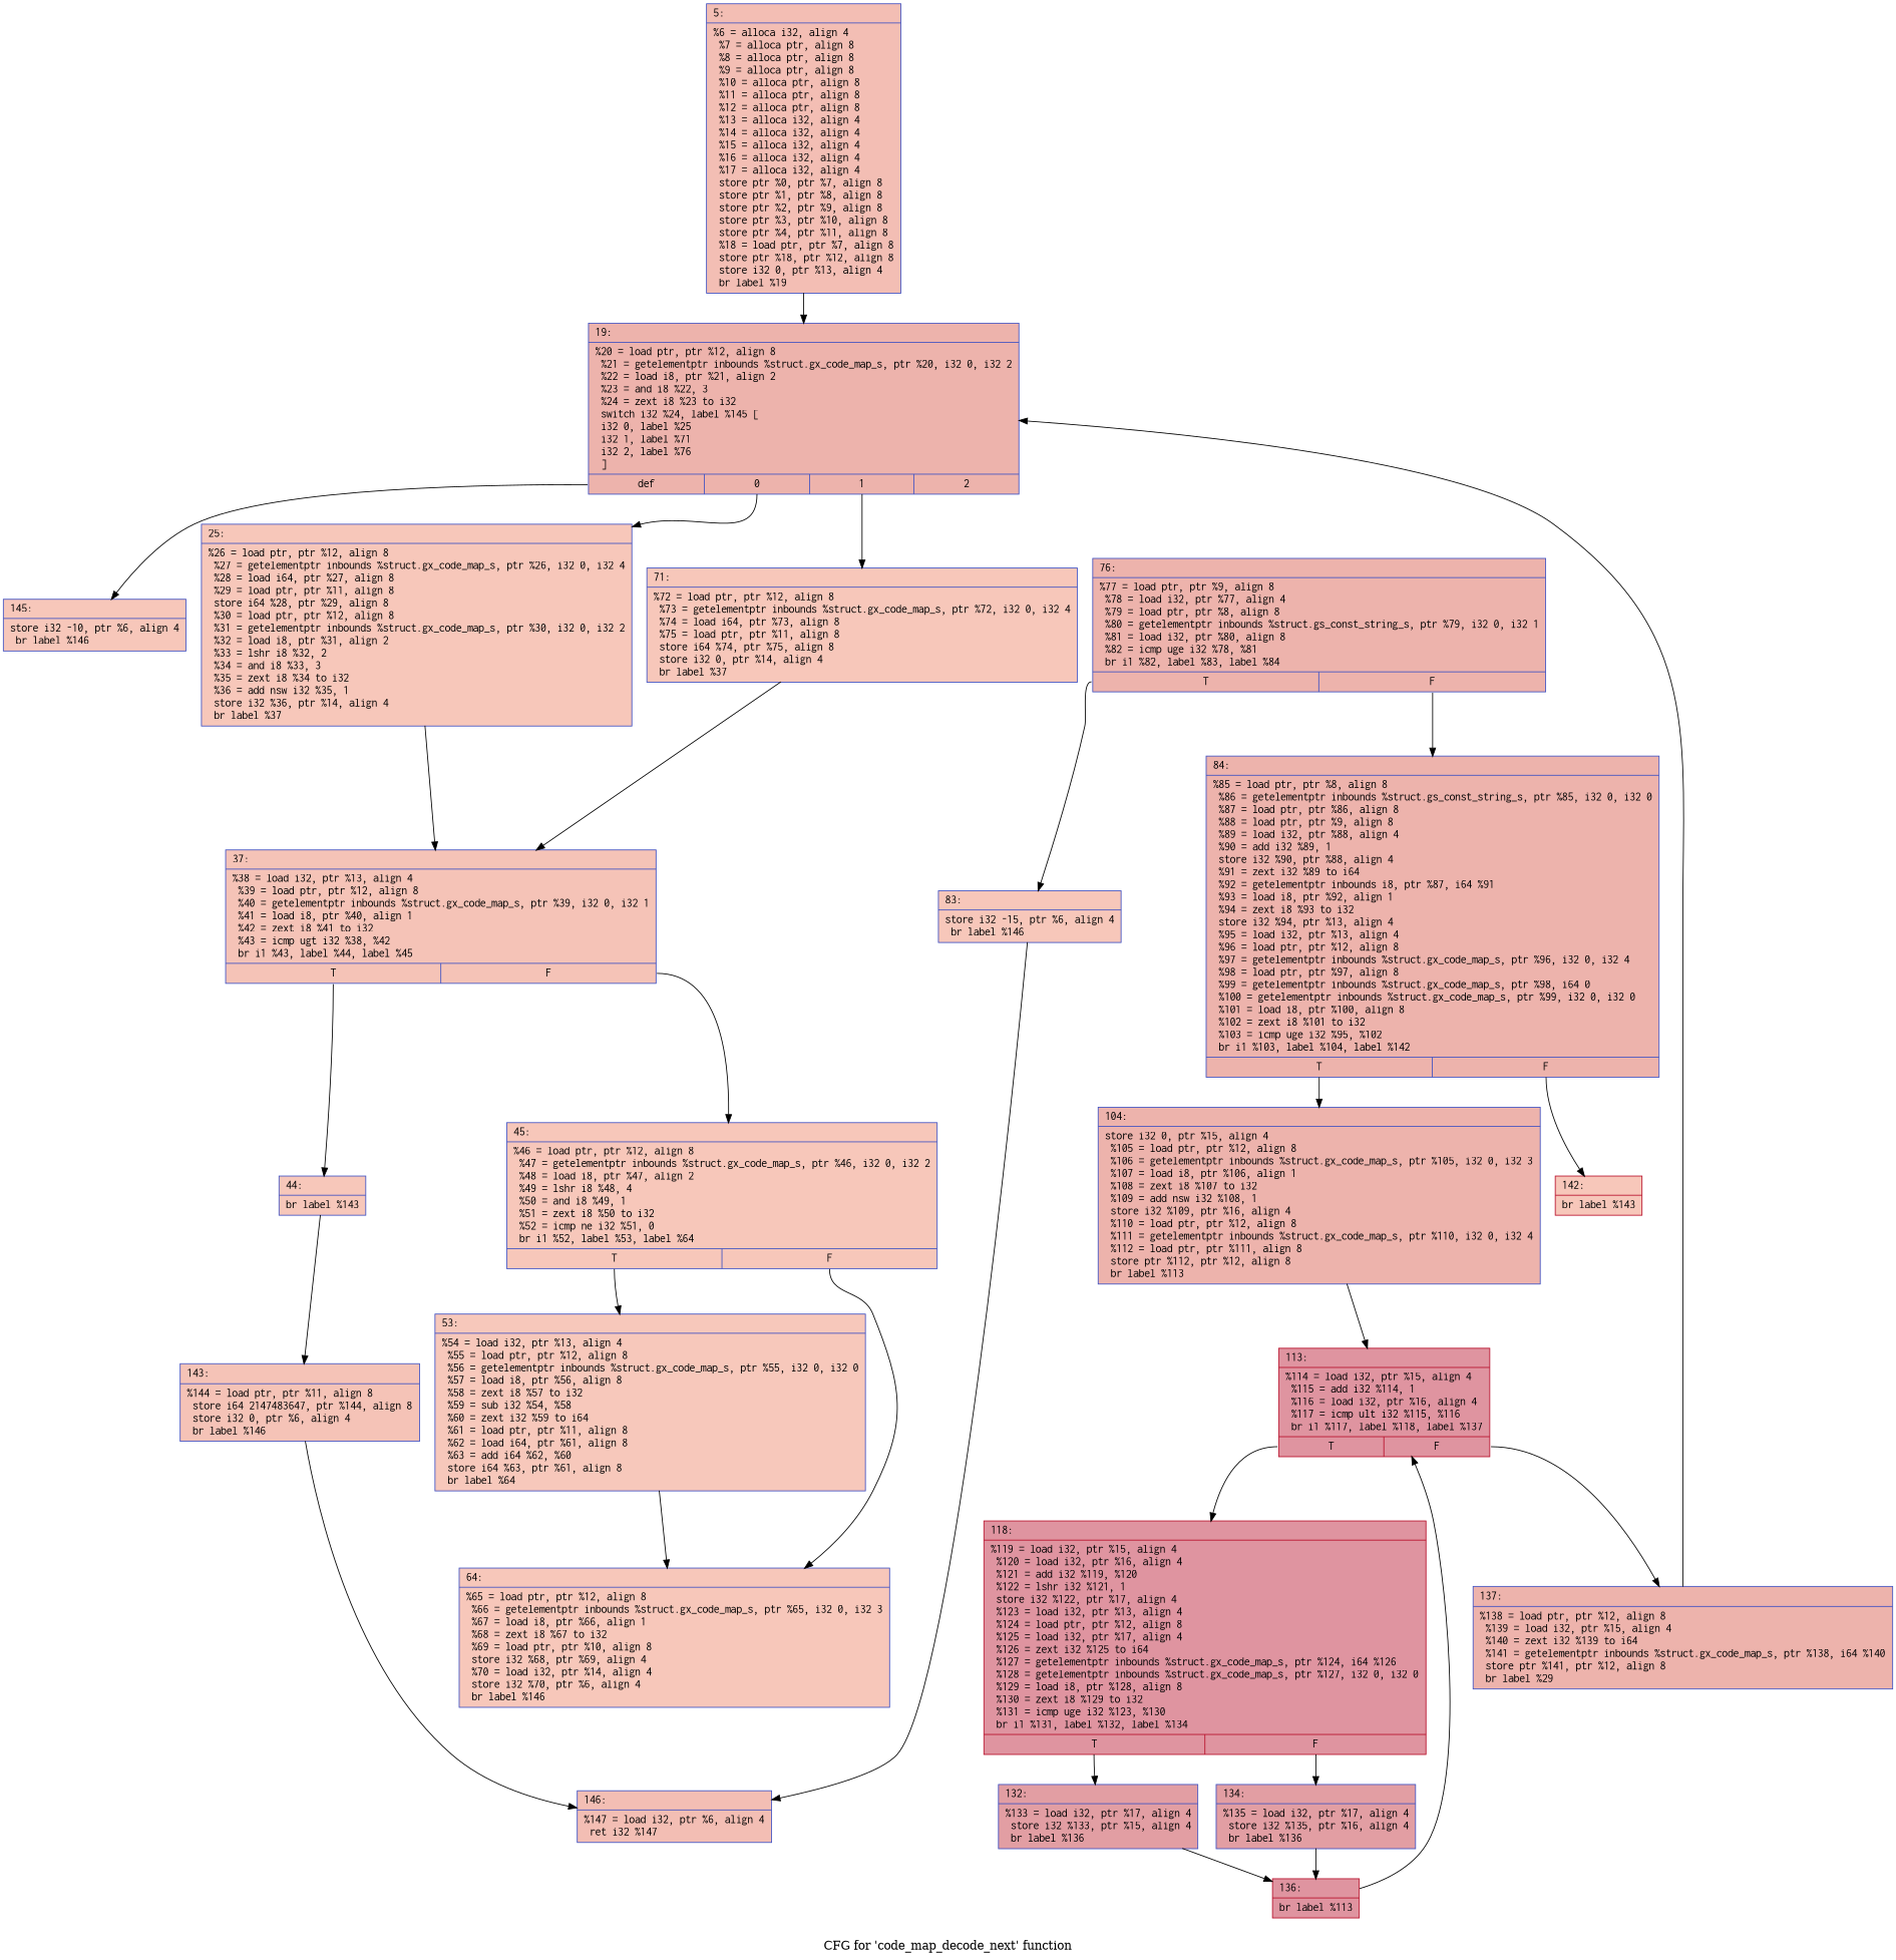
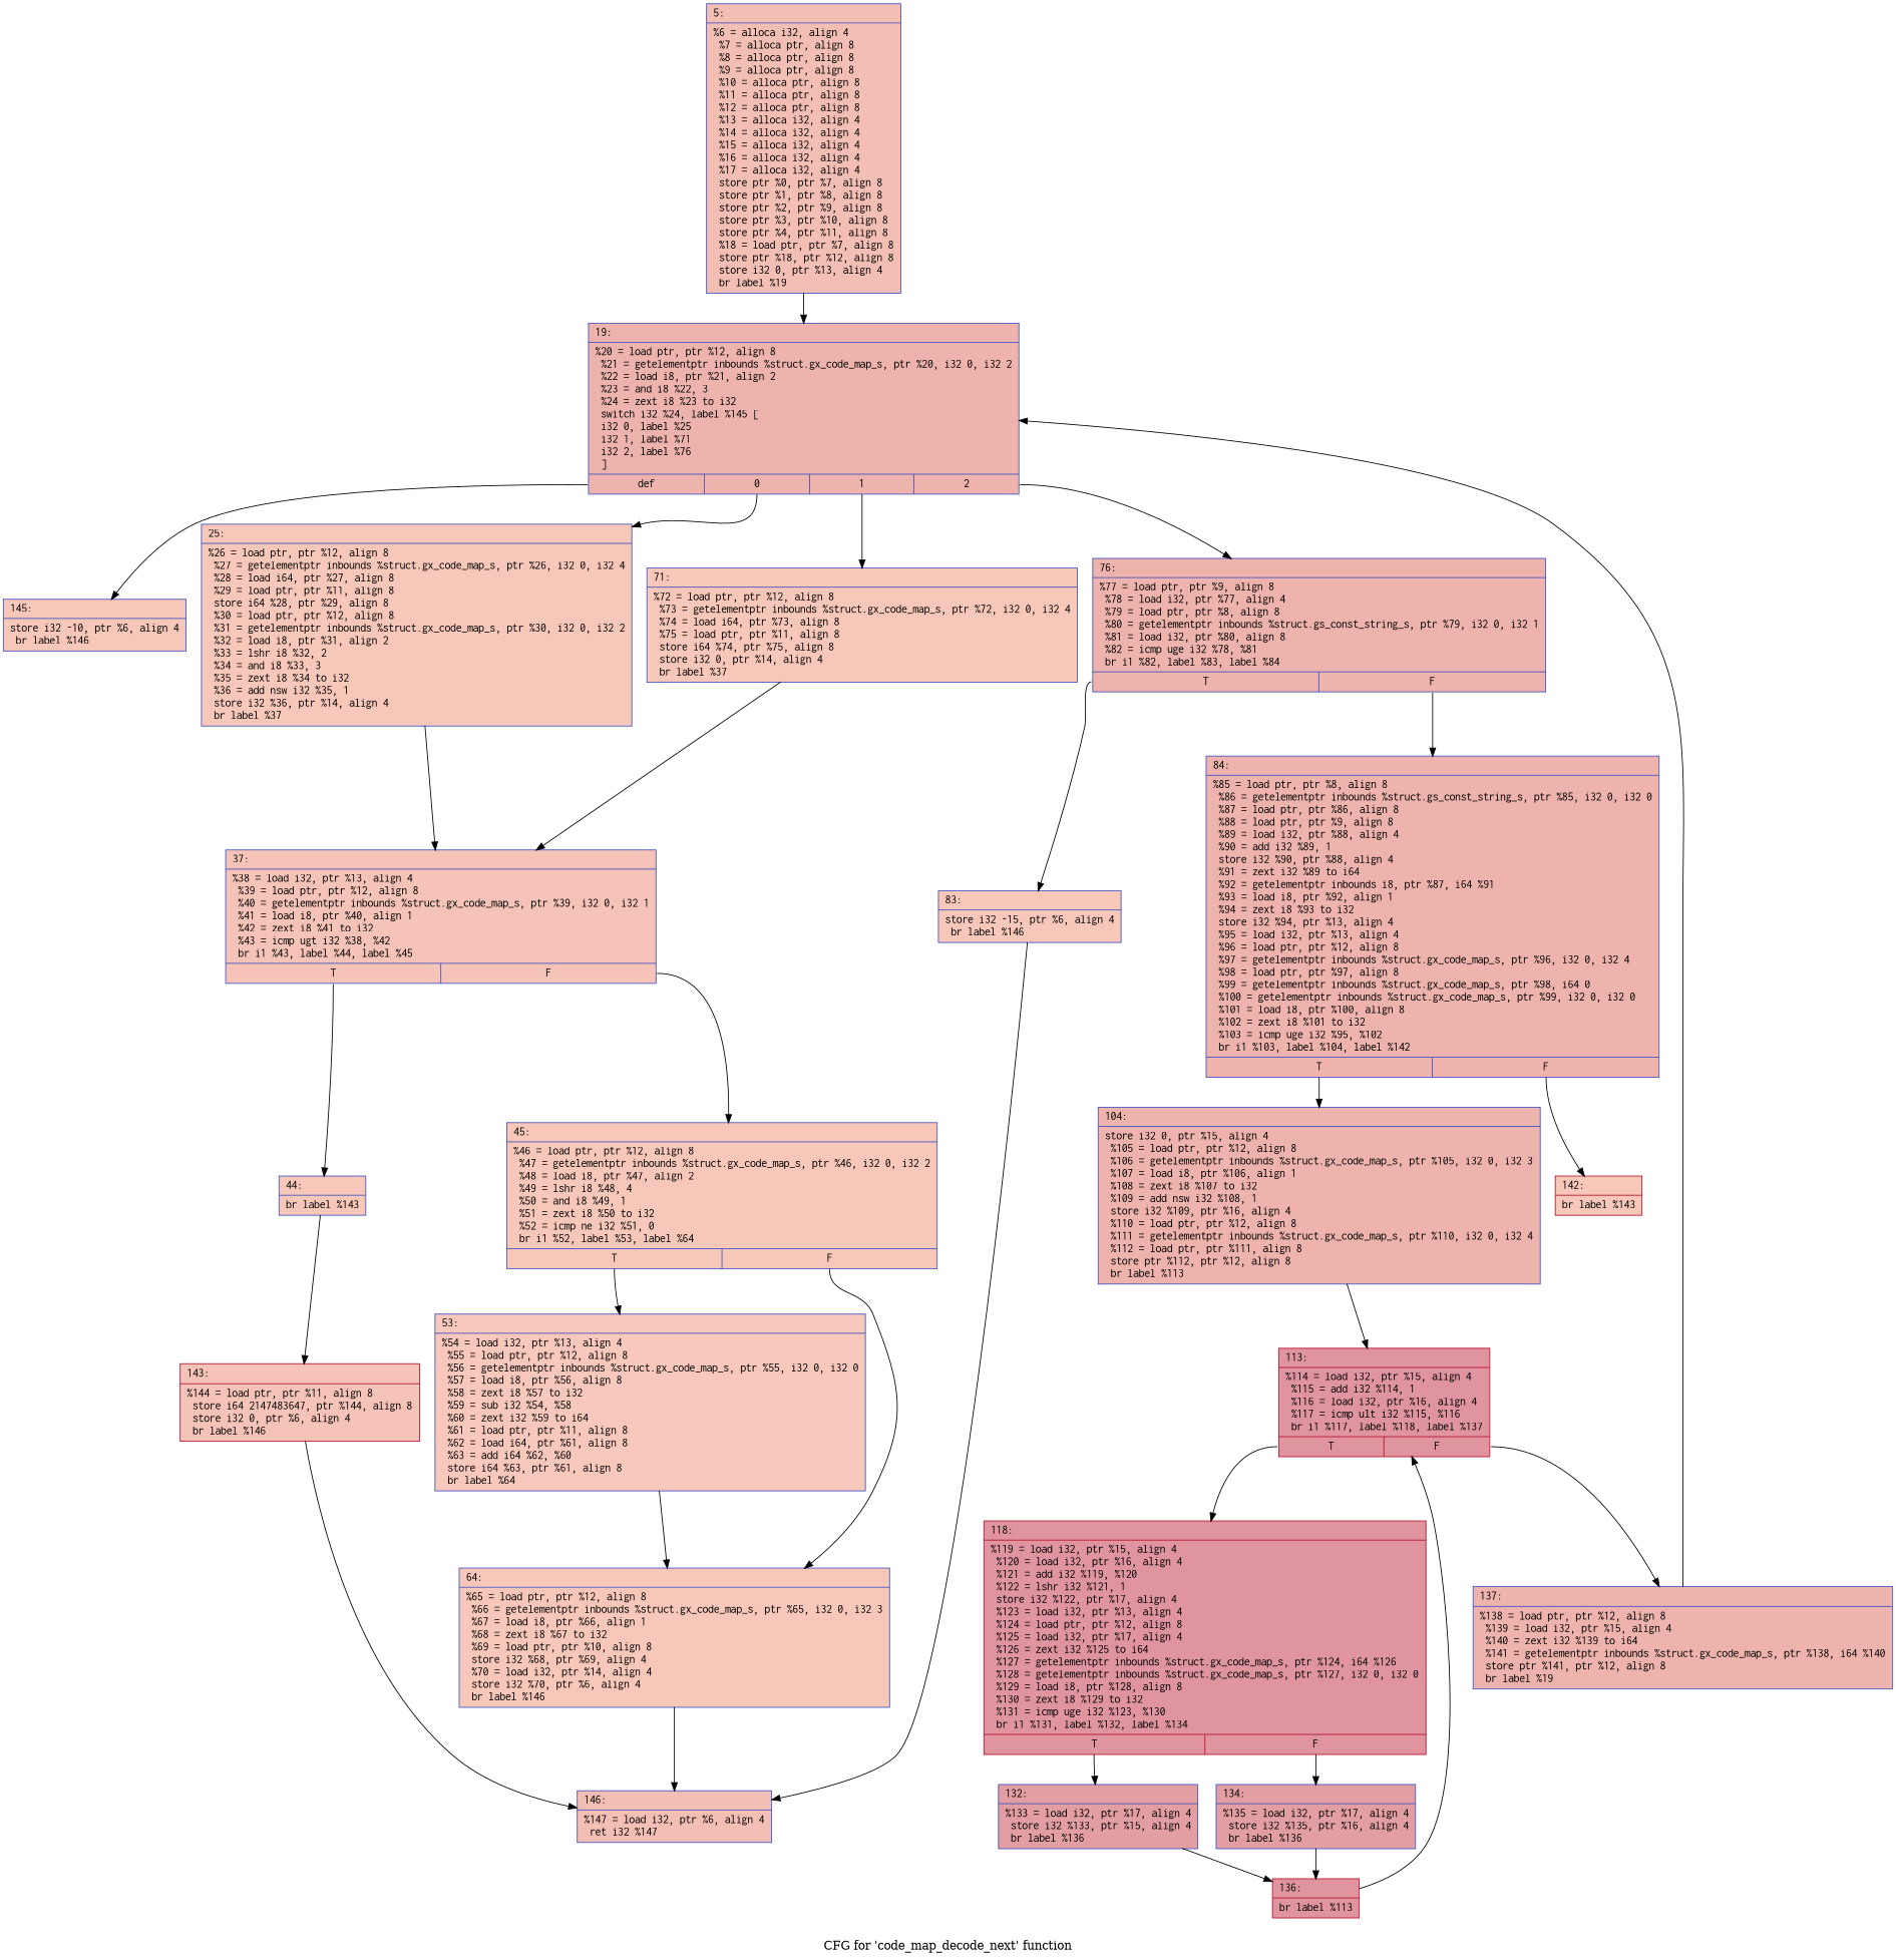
  digraph {
    label="CFG for 'code_map_decode_next' function"
    node [color="#3d50c3ff" fillcolor="#ec7f6370" fontname=Courier shape=record style=filled]
    n1 [fillcolor="#e36c5570" label="{5:\l|  %6 = alloca i32, align 4\l  %7 = alloca ptr, align 8\l  %8 = alloca ptr, align 8\l  %9 = alloca ptr, align 8\l  %10 = alloca ptr, align 8\l  %11 = alloca ptr, align 8\l  %12 = alloca ptr, align 8\l  %13 = alloca i32, align 4\l  %14 = alloca i32, align 4\l  %15 = alloca i32, align 4\l  %16 = alloca i32, align 4\l  %17 = alloca i32, align 4\l  store ptr %0, ptr %7, align 8\l  store ptr %1, ptr %8, align 8\l  store ptr %2, ptr %9, align 8\l  store ptr %3, ptr %10, align 8\l  store ptr %4, ptr %11, align 8\l  %18 = load ptr, ptr %7, align 8\l  store ptr %18, ptr %12, align 8\l  store i32 0, ptr %13, align 4\l  br label %19\l}"]
    n2 [fillcolor="#d6524470" label="{19:\l|  %20 = load ptr, ptr %12, align 8\l  %21 = getelementptr inbounds %struct.gx_code_map_s, ptr %20, i32 0, i32 2\l  %22 = load i8, ptr %21, align 2\l  %23 = and i8 %22, 3\l  %24 = zext i8 %23 to i32\l  switch i32 %24, label %145 [\l    i32 0, label %25\l    i32 1, label %71\l    i32 2, label %76\l  ]\l|{<s0>def|<s1>0|<s2>1|<s3>2}}"]
    n3 [label="{145:\l|  store i32 -10, ptr %6, align 4\l  br label %146\l}"]
    n4 [label="{25:\l|  %26 = load ptr, ptr %12, align 8\l  %27 = getelementptr inbounds %struct.gx_code_map_s, ptr %26, i32 0, i32 4\l  %28 = load i64, ptr %27, align 8\l  %29 = load ptr, ptr %11, align 8\l  store i64 %28, ptr %29, align 8\l  %30 = load ptr, ptr %12, align 8\l  %31 = getelementptr inbounds %struct.gx_code_map_s, ptr %30, i32 0, i32 2\l  %32 = load i8, ptr %31, align 2\l  %33 = lshr i8 %32, 2\l  %34 = and i8 %33, 3\l  %35 = zext i8 %34 to i32\l  %36 = add nsw i32 %35, 1\l  store i32 %36, ptr %14, align 4\l  br label %37\l}"]
    n5 [label="{71:\l|  %72 = load ptr, ptr %12, align 8\l  %73 = getelementptr inbounds %struct.gx_code_map_s, ptr %72, i32 0, i32 4\l  %74 = load i64, ptr %73, align 8\l  %75 = load ptr, ptr %11, align 8\l  store i64 %74, ptr %75, align 8\l  store i32 0, ptr %14, align 4\l  br label %37\l}"]
    n6 [fillcolor="#d6524470" label="{76:\l|  %77 = load ptr, ptr %9, align 8\l  %78 = load i32, ptr %77, align 4\l  %79 = load ptr, ptr %8, align 8\l  %80 = getelementptr inbounds %struct.gs_const_string_s, ptr %79, i32 0, i32 1\l  %81 = load i32, ptr %80, align 8\l  %82 = icmp uge i32 %78, %81\l  br i1 %82, label %83, label %84\l|{<s0>T|<s1>F}}"]
    n7 [fillcolor="#e8765c70" label="{37:\l|  %38 = load i32, ptr %13, align 4\l  %39 = load ptr, ptr %12, align 8\l  %40 = getelementptr inbounds %struct.gx_code_map_s, ptr %39, i32 0, i32 1\l  %41 = load i8, ptr %40, align 1\l  %42 = zext i8 %41 to i32\l  %43 = icmp ugt i32 %38, %42\l  br i1 %43, label %44, label %45\l|{<s0>T|<s1>F}}"]
    n8 [label="{83:\l|  store i32 -15, ptr %6, align 4\l  br label %146\l}"]
    n9 [fillcolor="#d6524470" label="{84:\l|  %85 = load ptr, ptr %8, align 8\l  %86 = getelementptr inbounds %struct.gs_const_string_s, ptr %85, i32 0, i32 0\l  %87 = load ptr, ptr %86, align 8\l  %88 = load ptr, ptr %9, align 8\l  %89 = load i32, ptr %88, align 4\l  %90 = add i32 %89, 1\l  store i32 %90, ptr %88, align 4\l  %91 = zext i32 %89 to i64\l  %92 = getelementptr inbounds i8, ptr %87, i64 %91\l  %93 = load i8, ptr %92, align 1\l  %94 = zext i8 %93 to i32\l  store i32 %94, ptr %13, align 4\l  %95 = load i32, ptr %13, align 4\l  %96 = load ptr, ptr %12, align 8\l  %97 = getelementptr inbounds %struct.gx_code_map_s, ptr %96, i32 0, i32 4\l  %98 = load ptr, ptr %97, align 8\l  %99 = getelementptr inbounds %struct.gx_code_map_s, ptr %98, i64 0\l  %100 = getelementptr inbounds %struct.gx_code_map_s, ptr %99, i32 0, i32 0\l  %101 = load i8, ptr %100, align 8\l  %102 = zext i8 %101 to i32\l  %103 = icmp uge i32 %95, %102\l  br i1 %103, label %104, label %142\l|{<s0>T|<s1>F}}"]
    n10 [fillcolor="#e36c5570" label="{146:\l|  %147 = load i32, ptr %6, align 4\l  ret i32 %147\l}"]
    n11 [label="{44:\l|  br label %143\l}"]
    n12 [label="{45:\l|  %46 = load ptr, ptr %12, align 8\l  %47 = getelementptr inbounds %struct.gx_code_map_s, ptr %46, i32 0, i32 2\l  %48 = load i8, ptr %47, align 2\l  %49 = lshr i8 %48, 4\l  %50 = and i8 %49, 1\l  %51 = zext i8 %50 to i32\l  %52 = icmp ne i32 %51, 0\l  br i1 %52, label %53, label %64\l|{<s0>T|<s1>F}}"]
    n13 [fillcolor="#d6524470" label="{104:\l|  store i32 0, ptr %15, align 4\l  %105 = load ptr, ptr %12, align 8\l  %106 = getelementptr inbounds %struct.gx_code_map_s, ptr %105, i32 0, i32 3\l  %107 = load i8, ptr %106, align 1\l  %108 = zext i8 %107 to i32\l  %109 = add nsw i32 %108, 1\l  store i32 %109, ptr %16, align 4\l  %110 = load ptr, ptr %12, align 8\l  %111 = getelementptr inbounds %struct.gx_code_map_s, ptr %110, i32 0, i32 4\l  %112 = load ptr, ptr %111, align 8\l  store ptr %112, ptr %12, align 8\l  br label %113\l}"]
    n14 [color="#b70d28ff" label="{142:\l|  br label %143\l}"]
-   n15 [fillcolor="#e8765c70" label="{143:\l|  %144 = load ptr, ptr %11, align 8\l  store i64 2147483647, ptr %144, align 8\l  store i32 0, ptr %6, align 4\l  br label %146\l}"]
+   n15 [color="#b70d28ff" fillcolor="#e8765c70" label="{143:\l|  %144 = load ptr, ptr %11, align 8\l  store i64 2147483647, ptr %144, align 8\l  store i32 0, ptr %6, align 4\l  br label %146\l}"]
    n16 [fillcolor="#ed836670" label="{53:\l|  %54 = load i32, ptr %13, align 4\l  %55 = load ptr, ptr %12, align 8\l  %56 = getelementptr inbounds %struct.gx_code_map_s, ptr %55, i32 0, i32 0\l  %57 = load i8, ptr %56, align 8\l  %58 = zext i8 %57 to i32\l  %59 = sub i32 %54, %58\l  %60 = zext i32 %59 to i64\l  %61 = load ptr, ptr %11, align 8\l  %62 = load i64, ptr %61, align 8\l  %63 = add i64 %62, %60\l  store i64 %63, ptr %61, align 8\l  br label %64\l}"]
    n17 [label="{64:\l|  %65 = load ptr, ptr %12, align 8\l  %66 = getelementptr inbounds %struct.gx_code_map_s, ptr %65, i32 0, i32 3\l  %67 = load i8, ptr %66, align 1\l  %68 = zext i8 %67 to i32\l  %69 = load ptr, ptr %10, align 8\l  store i32 %68, ptr %69, align 4\l  %70 = load i32, ptr %14, align 4\l  store i32 %70, ptr %6, align 4\l  br label %146\l}"]
    n18 [color="#b70d28ff" fillcolor="#b70d2870" label="{113:\l|  %114 = load i32, ptr %15, align 4\l  %115 = add i32 %114, 1\l  %116 = load i32, ptr %16, align 4\l  %117 = icmp ult i32 %115, %116\l  br i1 %117, label %118, label %137\l|{<s0>T|<s1>F}}"]
    n19 [color="#b70d28ff" fillcolor="#b70d2870" label="{118:\l|  %119 = load i32, ptr %15, align 4\l  %120 = load i32, ptr %16, align 4\l  %121 = add i32 %119, %120\l  %122 = lshr i32 %121, 1\l  store i32 %122, ptr %17, align 4\l  %123 = load i32, ptr %13, align 4\l  %124 = load ptr, ptr %12, align 8\l  %125 = load i32, ptr %17, align 4\l  %126 = zext i32 %125 to i64\l  %127 = getelementptr inbounds %struct.gx_code_map_s, ptr %124, i64 %126\l  %128 = getelementptr inbounds %struct.gx_code_map_s, ptr %127, i32 0, i32 0\l  %129 = load i8, ptr %128, align 8\l  %130 = zext i8 %129 to i32\l  %131 = icmp uge i32 %123, %130\l  br i1 %131, label %132, label %134\l|{<s0>T|<s1>F}}"]
-   n20 [fillcolor="#d6524470" label="{137:\l|  %138 = load ptr, ptr %12, align 8\l  %139 = load i32, ptr %15, align 4\l  %140 = zext i32 %139 to i64\l  %141 = getelementptr inbounds %struct.gx_code_map_s, ptr %138, i64 %140\l  store ptr %141, ptr %12, align 8\l  br label %29\l}"]
+   n20 [fillcolor="#d6524470" label="{137:\l|  %138 = load ptr, ptr %12, align 8\l  %139 = load i32, ptr %15, align 4\l  %140 = zext i32 %139 to i64\l  %141 = getelementptr inbounds %struct.gx_code_map_s, ptr %138, i64 %140\l  store ptr %141, ptr %12, align 8\l  br label %19\l}"]
    n21 [fillcolor="#be242e70" label="{132:\l|  %133 = load i32, ptr %17, align 4\l  store i32 %133, ptr %15, align 4\l  br label %136\l}"]
    n22 [fillcolor="#be242e70" label="{134:\l|  %135 = load i32, ptr %17, align 4\l  store i32 %135, ptr %16, align 4\l  br label %136\l}"]
    n23 [color="#b70d28ff" fillcolor="#b70d2870" label="{136:\l|  br label %113\l}"]
    n1 -> n2
    n2 -> n3 [tailport=s0]
    n2 -> n4 [tailport=s1]
    n2 -> n5 [tailport=s2]
+   n2 -> n6 [tailport=s3]
    n4 -> n7
    n5 -> n7
    n6 -> n8 [tailport=s0]
    n6 -> n9 [tailport=s1]
    n7 -> n11 [tailport=s0]
    n7 -> n12 [tailport=s1]
    n8 -> n10
    n9 -> n13 [tailport=s0]
    n9 -> n14 [tailport=s1]
    n11 -> n15
    n12 -> n16 [tailport=s0]
    n12 -> n17 [tailport=s1]
    n13 -> n18
    n15 -> n10
    n16 -> n17
+   n17 -> n10
    n18 -> n19 [tailport=s0]
    n18 -> n20 [tailport=s1]
    n19 -> n21 [tailport=s0]
    n19 -> n22 [tailport=s1]
    n20 -> n2
    n21 -> n23
    n22 -> n23
    n23 -> n18
  }
